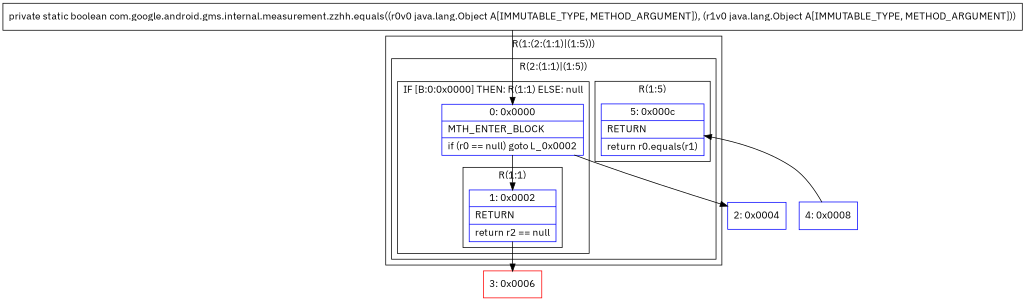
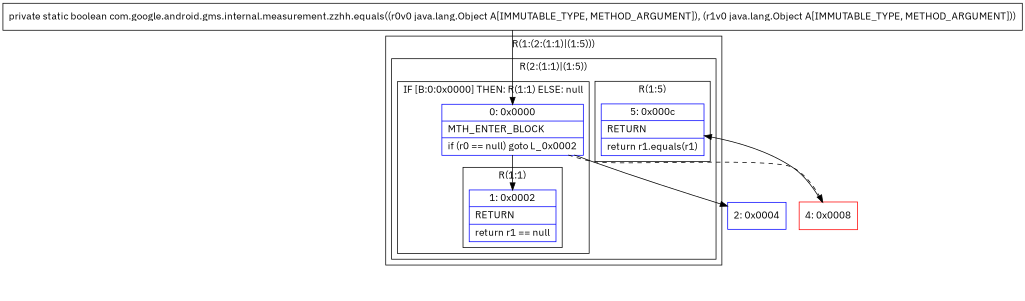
  digraph {
    fontname="IBM Plex Sans"
    node [color=blue fontname="IBM Plex Sans" shape=record]
    edge [fontname="IBM Plex Sans"]
-   n1 [label="{1\:\ 0x0002|RETURN\l|return r2 == null\l}"]
+   n1 [label="{1\:\ 0x0002|RETURN\l|return r1 == null\l}"]
    n2 [label="{0\:\ 0x0000|MTH_ENTER_BLOCK\l|if (r0 == null) goto L_0x0002\l}"]
-   n3 [label="{5\:\ 0x000c|RETURN\l|return r0.equals(r1)\l}"]
-   n4 [color=red label="{3\:\ 0x0006}"]
-   n5 [label="{4\:\ 0x0008}"]
+   n3 [label="{5\:\ 0x000c|RETURN\l|return r1.equals(r1)\l}"]
+   n5 [color=red label="{4\:\ 0x0008}"]
    n6 [label="{2\:\ 0x0004}"]
    n7 [label="{private static boolean com.google.android.gms.internal.measurement.zzhh.equals((r0v0 java.lang.Object A[IMMUTABLE_TYPE, METHOD_ARGUMENT]), (r1v0 java.lang.Object A[IMMUTABLE_TYPE, METHOD_ARGUMENT])) }" color=""]
    subgraph cluster_1 {
      label="R(1:(2:(1:1)|(1:5)))"
      subgraph cluster_2 {
        label="R(2:(1:1)|(1:5))"
        subgraph cluster_3 {
          label="IF [B:0:0x0000] THEN: R(1:1) ELSE: null"
          n2
          subgraph cluster_4 {
            label="R(1:1)"
            n1
          }
        }
        subgraph cluster_5 {
          label="R(1:5)"
          n3
        }
      }
    }
-   n1 -> n4
    n2 -> n1
+   n2 -> n5 [style=dashed]
    n2 -> n6
    n5 -> n3
    n7 -> n2
  }
